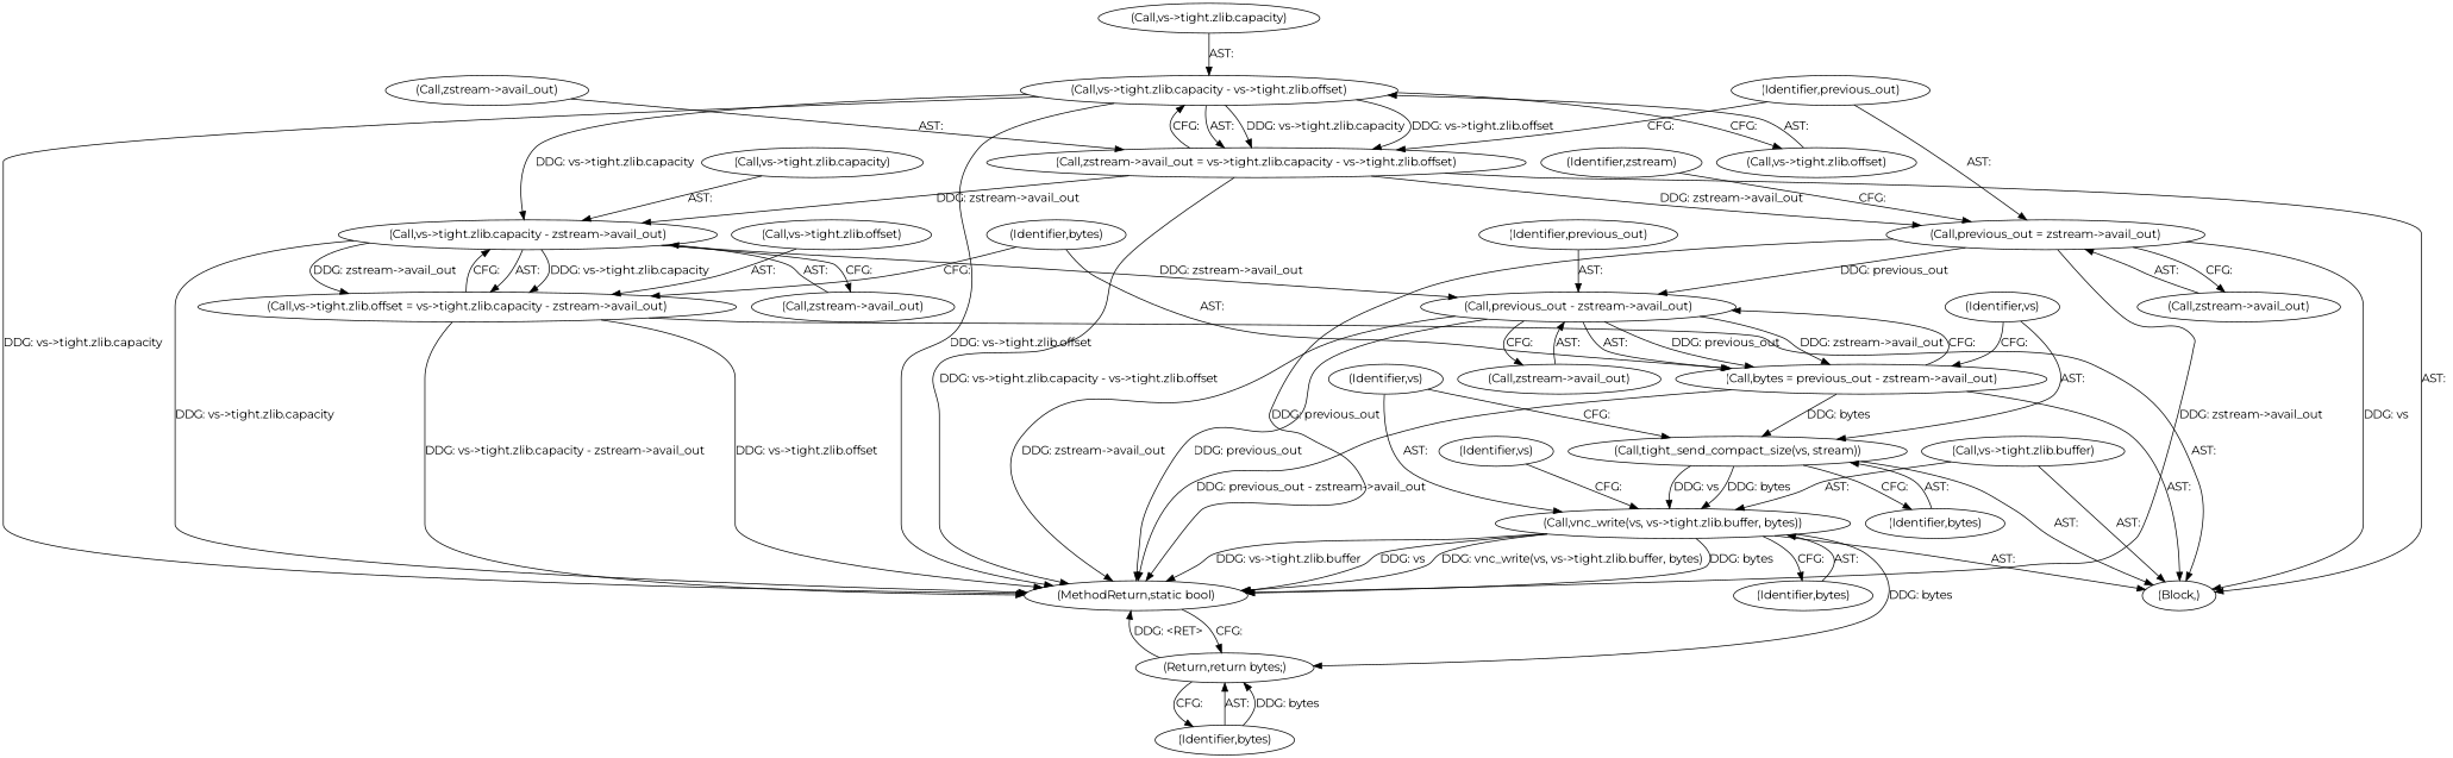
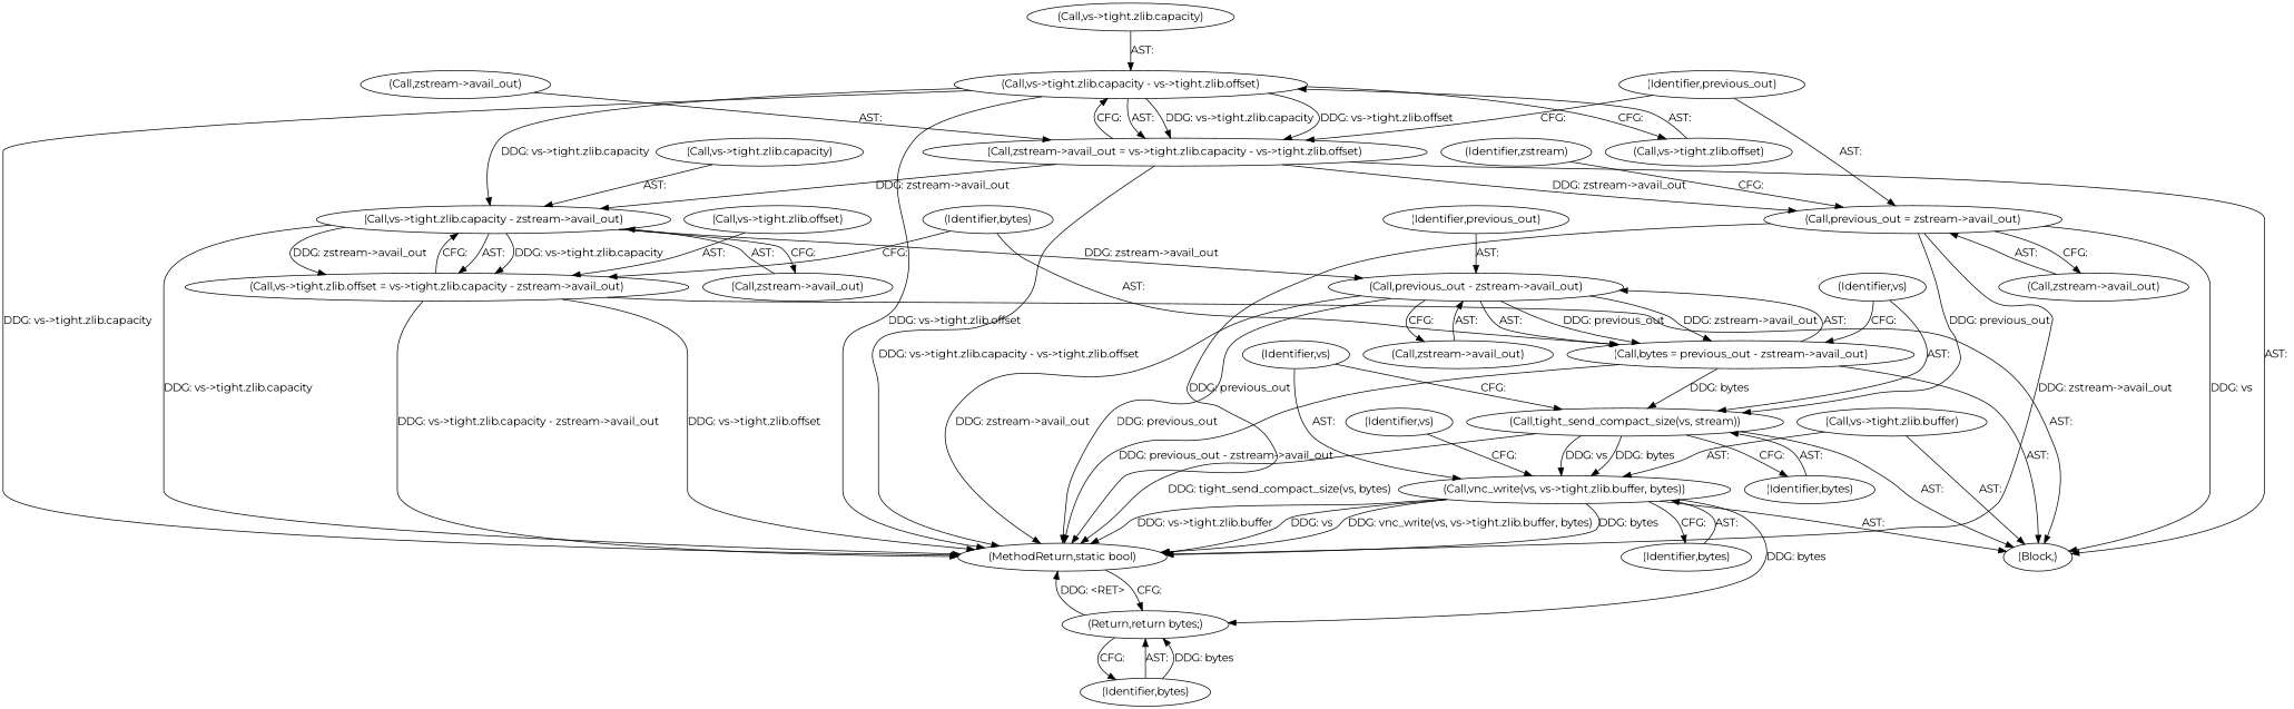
  digraph {
    fontname=Montserrat
    node [fontname=Montserrat]
    edge [fontname=Montserrat]
    n1 [label="(Call,vs->tight.zlib.capacity - vs->tight.zlib.offset)"]
    n2 [label="(Call,zstream->avail_out = vs->tight.zlib.capacity - vs->tight.zlib.offset)"]
    n3 [label="(Call,vs->tight.zlib.capacity - zstream->avail_out)"]
    n4 [label="(MethodReturn,static bool)"]
    n5 [label="(Call,vs->tight.zlib.offset)"]
    n6 [label="(Call,previous_out = zstream->avail_out)"]
    n7 [label="(Block,)"]
    n8 [label="(Call,previous_out - zstream->avail_out)"]
    n9 [label="(Call,vs->tight.zlib.offset = vs->tight.zlib.capacity - zstream->avail_out)"]
    n10 [label="(Call,zstream->avail_out)"]
    n11 [label="(Return,return bytes;)"]
    n12 [label="(Call,zstream->avail_out)"]
    n13 [label="(Call,bytes = previous_out - zstream->avail_out)"]
    n14 [label="(Call,zstream->avail_out)"]
    n15 [label="(Call,tight_send_compact_size(vs, stream))"]
    n16 [label="(Call,vnc_write(vs, vs->tight.zlib.buffer, bytes))"]
    n17 [label="(Identifier,bytes)"]
    n18 [label="(Identifier,bytes)"]
    n19 [label="(Identifier,bytes)"]
    n20 [label="(Call,vs->tight.zlib.offset)"]
    n21 [label="(Call,vs->tight.zlib.capacity)"]
    n22 [label="(Identifier,vs)"]
    n23 [label="(Call,zstream->avail_out)"]
    n24 [label="(Identifier,previous_out)"]
    n25 [label="(Identifier,vs)"]
    n26 [label="(Call,vs->tight.zlib.capacity)"]
    n27 [label="(Identifier,zstream)"]
    n28 [label="(Call,vs->tight.zlib.buffer)"]
    n29 [label="(Identifier,vs)"]
    n30 [label="(Identifier,bytes)"]
    n31 [label="(Identifier,previous_out)"]
    n1 -> n2 [label="AST: "]
    n1 -> n2 [label="DDG: vs->tight.zlib.capacity"]
    n1 -> n2 [label="DDG: vs->tight.zlib.offset"]
    n1 -> n3 [label="DDG: vs->tight.zlib.capacity"]
    n1 -> n4 [label="DDG: vs->tight.zlib.offset"]
    n1 -> n4 [label="DDG: vs->tight.zlib.capacity"]
    n1 -> n5 [label="CFG: "]
    n2 -> n1 [label="CFG: "]
    n2 -> n3 [label="DDG: zstream->avail_out"]
    n2 -> n4 [label="DDG: vs->tight.zlib.capacity - vs->tight.zlib.offset"]
    n2 -> n6 [label="DDG: zstream->avail_out"]
    n2 -> n7 [label="AST: "]
    n3 -> n4 [label="DDG: vs->tight.zlib.capacity"]
    n3 -> n8 [label="DDG: zstream->avail_out"]
    n3 -> n9 [label="AST: "]
    n3 -> n9 [label="DDG: vs->tight.zlib.capacity"]
    n3 -> n9 [label="DDG: zstream->avail_out"]
    n3 -> n10 [label="CFG: "]
    n4 -> n11 [label="CFG: "]
    n5 -> n1 [label="AST: "]
    n6 -> n4 [label="DDG: previous_out"]
    n6 -> n4 [label="DDG: zstream->avail_out"]
    n6 -> n7 [label="DDG: vs"]
-   n6 -> n8 [label="DDG: previous_out"]
+   n6 -> n15 [label="DDG: previous_out"]
    n6 -> n12 [label="CFG: "]
    n8 -> n4 [label="DDG: previous_out"]
    n8 -> n4 [label="DDG: zstream->avail_out"]
    n8 -> n13 [label="AST: "]
    n8 -> n13 [label="DDG: previous_out"]
    n8 -> n13 [label="DDG: zstream->avail_out"]
    n8 -> n14 [label="CFG: "]
    n9 -> n3 [label="CFG: "]
    n9 -> n4 [label="DDG: vs->tight.zlib.offset"]
    n9 -> n4 [label="DDG: vs->tight.zlib.capacity - zstream->avail_out"]
    n9 -> n7 [label="AST: "]
    n10 -> n3 [label="AST: "]
    n11 -> n4 [label="DDG: <RET>"]
    n11 -> n19 [label="CFG: "]
    n12 -> n6 [label="AST: "]
    n13 -> n4 [label="DDG: previous_out - zstream->avail_out"]
    n13 -> n7 [label="AST: "]
-   n13 -> n8 [label="CFG: "]
+   n13 -> n8 [label="AST: "]
    n13 -> n15 [label="DDG: bytes"]
    n14 -> n8 [label="AST: "]
+   n15 -> n4 [label="DDG: tight_send_compact_size(vs, bytes)"]
    n15 -> n7 [label="AST: "]
    n15 -> n16 [label="DDG: vs"]
    n15 -> n16 [label="DDG: bytes"]
    n15 -> n17 [label="CFG: "]
    n16 -> n4 [label="DDG: bytes"]
    n16 -> n4 [label="DDG: vs->tight.zlib.buffer"]
    n16 -> n4 [label="DDG: vs"]
    n16 -> n4 [label="DDG: vnc_write(vs, vs->tight.zlib.buffer, bytes)"]
    n16 -> n7 [label="AST: "]
    n16 -> n11 [label="DDG: bytes"]
    n16 -> n18 [label="CFG: "]
    n17 -> n15 [label="AST: "]
    n18 -> n16 [label="AST: "]
    n19 -> n11 [label="AST: "]
    n19 -> n11 [label="DDG: bytes"]
    n20 -> n9 [label="AST: "]
    n21 -> n3 [label="AST: "]
    n22 -> n16 [label="CFG: "]
    n23 -> n2 [label="AST: "]
    n24 -> n8 [label="AST: "]
    n25 -> n13 [label="CFG: "]
    n25 -> n15 [label="AST: "]
    n26 -> n1 [label="AST: "]
    n27 -> n6 [label="CFG: "]
    n28 -> n7 [label="AST: "]
    n28 -> n16 [label="AST: "]
    n29 -> n15 [label="CFG: "]
    n29 -> n16 [label="AST: "]
    n30 -> n9 [label="CFG: "]
    n30 -> n13 [label="AST: "]
    n31 -> n2 [label="CFG: "]
    n31 -> n6 [label="AST: "]
  }
